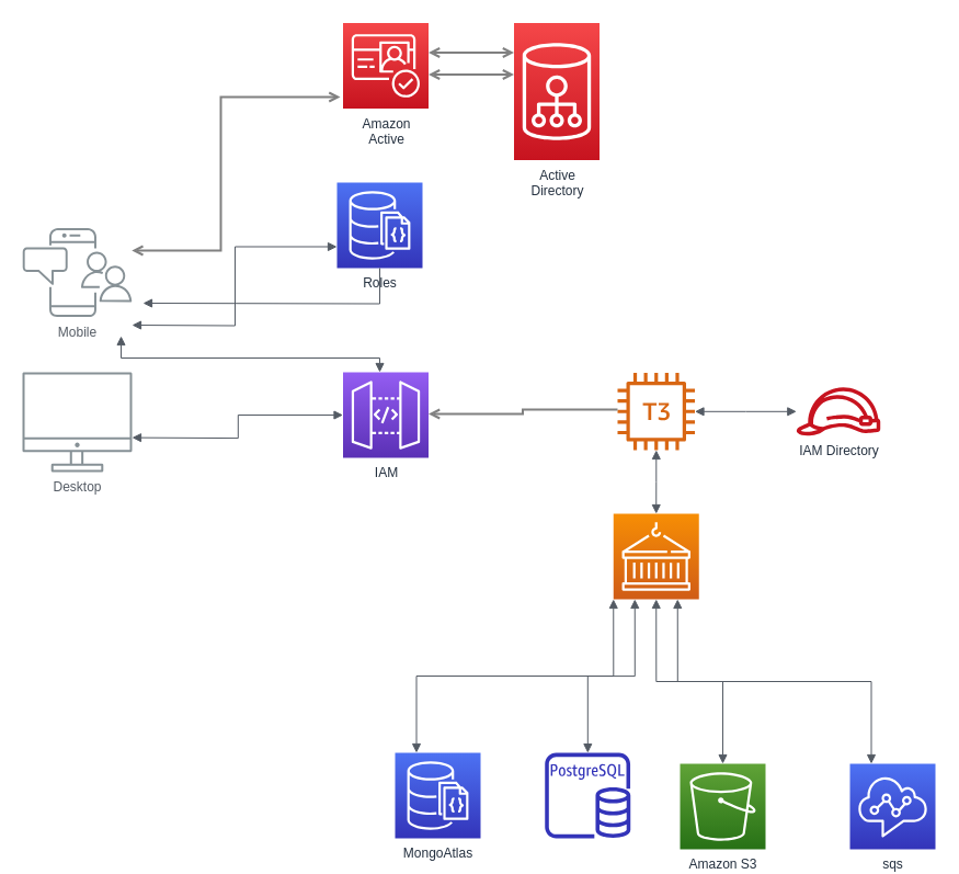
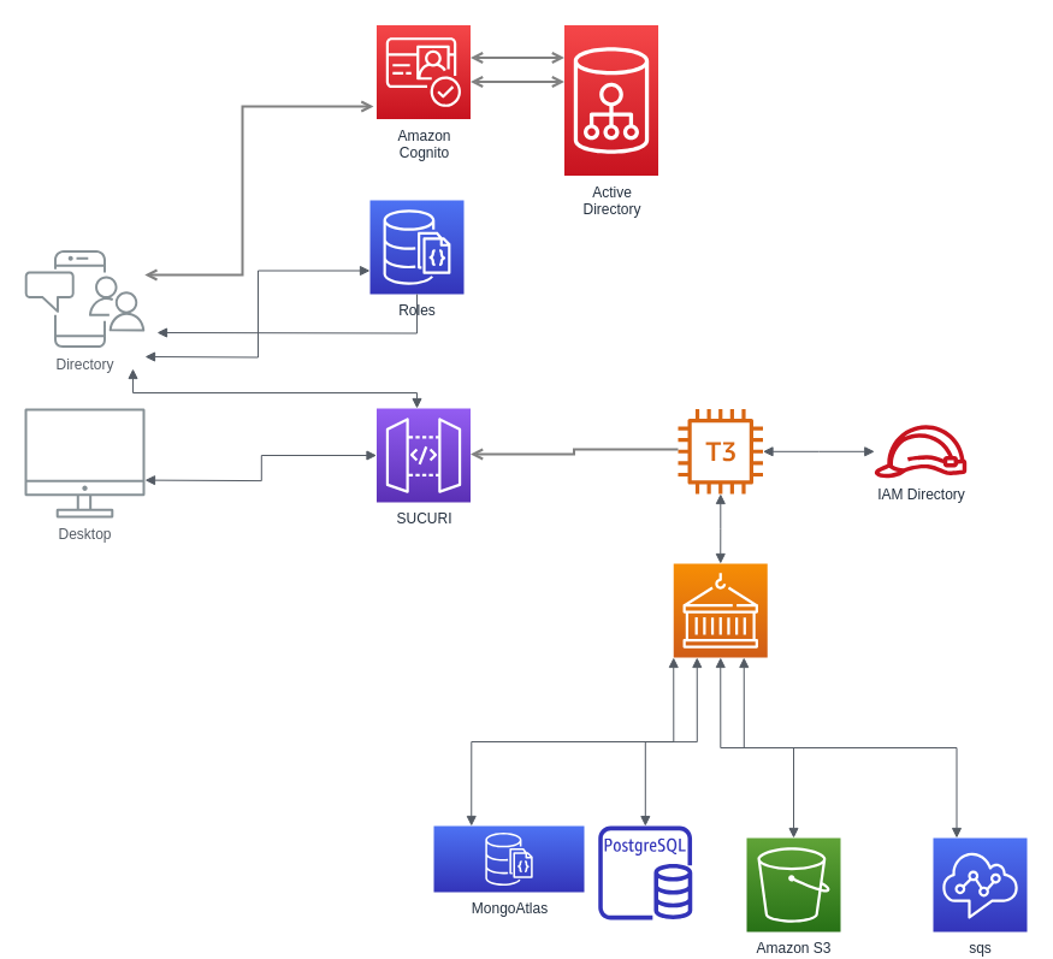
  <mxCell id="0" />
  <mxCell id="1" parent="0" />
  <mxCell id="2" style="edgeStyle=orthogonalEdgeStyle;rounded=0;orthogonalLoop=1;jettySize=auto;html=1;startArrow=open;startFill=0;endArrow=open;endFill=0;strokeWidth=2;strokeColor=#808080;" parent="1" source="6" edge="1"><mxGeometry relative="1" as="geometry"><Array as="points"><mxPoint x="201" y="228" /><mxPoint x="201" y="88" /></Array><mxPoint x="310" y="88" as="targetPoint" /></mxGeometry></mxCell>
  <mxCell id="3" style="edgeStyle=orthogonalEdgeStyle;rounded=0;orthogonalLoop=1;jettySize=auto;html=1;startArrow=open;startFill=0;endArrow=open;endFill=0;strokeWidth=2;strokeColor=#808080;" parent="1" source="7" target="8" edge="1"><mxGeometry relative="1" as="geometry"><Array as="points"><mxPoint x="430.5" y="47.5" /><mxPoint x="430.5" y="47.5" /></Array></mxGeometry></mxCell>
  <mxCell id="4" style="edgeStyle=orthogonalEdgeStyle;rounded=0;orthogonalLoop=1;jettySize=auto;html=1;startArrow=open;startFill=0;endArrow=open;endFill=0;strokeWidth=2;strokeColor=#808080;" parent="1" source="7" target="8" edge="1"><mxGeometry relative="1" as="geometry"><mxPoint x="400.5" y="57.5" as="sourcePoint" /><mxPoint x="478.5" y="57.5" as="targetPoint" /><Array as="points"><mxPoint x="430.5" y="67.5" /><mxPoint x="430.5" y="67.5" /></Array></mxGeometry></mxCell>
  <mxCell id="5" value="Desktop" style="outlineConnect=0;gradientColor=none;fontColor=#545B64;strokeColor=none;fillColor=#879196;dashed=0;verticalLabelPosition=bottom;verticalAlign=top;align=center;html=1;fontSize=12;fontStyle=0;aspect=fixed;shape=mxgraph.aws4.illustration_desktop;pointerEvents=1;labelBackgroundColor=#ffffff;" parent="1" vertex="1"><mxGeometry x="20" y="339" width="100" height="91" as="geometry" /></mxCell>
- <mxCell id="6" value="Mobile" style="outlineConnect=0;gradientColor=none;fontColor=#545B64;strokeColor=none;fillColor=#879196;dashed=0;verticalLabelPosition=bottom;verticalAlign=top;align=center;html=1;fontSize=12;fontStyle=0;aspect=fixed;shape=mxgraph.aws4.illustration_notification;pointerEvents=1;labelBackgroundColor=#ffffff;" parent="1" vertex="1"><mxGeometry x="20" y="207.5" width="100" height="81" as="geometry" /></mxCell>
- <mxCell id="7" value="Amazon &lt;br&gt;Active" style="outlineConnect=0;fontColor=#232F3E;gradientColor=#F54749;gradientDirection=north;fillColor=#C7131F;strokeColor=#ffffff;dashed=0;verticalLabelPosition=bottom;verticalAlign=top;align=center;html=1;fontSize=12;fontStyle=0;aspect=fixed;shape=mxgraph.aws4.resourceIcon;resIcon=mxgraph.aws4.cognito;labelBackgroundColor=#ffffff;" parent="1" vertex="1"><mxGeometry x="312.5" y="20.5" width="78" height="78" as="geometry" /></mxCell>
+ <mxCell id="6" value="Directory" style="outlineConnect=0;gradientColor=none;fontColor=#545B64;strokeColor=none;fillColor=#879196;dashed=0;verticalLabelPosition=bottom;verticalAlign=top;align=center;html=1;fontSize=12;fontStyle=0;aspect=fixed;shape=mxgraph.aws4.illustration_notification;pointerEvents=1;labelBackgroundColor=#ffffff;" parent="1" vertex="1"><mxGeometry x="20" y="207.5" width="100" height="81" as="geometry" /></mxCell>
+ <mxCell id="7" value="Amazon &lt;br&gt;Cognito" style="outlineConnect=0;fontColor=#232F3E;gradientColor=#F54749;gradientDirection=north;fillColor=#C7131F;strokeColor=#ffffff;dashed=0;verticalLabelPosition=bottom;verticalAlign=top;align=center;html=1;fontSize=12;fontStyle=0;aspect=fixed;shape=mxgraph.aws4.resourceIcon;resIcon=mxgraph.aws4.cognito;labelBackgroundColor=#ffffff;" parent="1" vertex="1"><mxGeometry x="312.5" y="20.5" width="78" height="78" as="geometry" /></mxCell>
  <mxCell id="8" value="Active&lt;br&gt;Directory" style="outlineConnect=0;fontColor=#232F3E;gradientColor=#F54749;gradientDirection=north;fillColor=#C7131F;strokeColor=#ffffff;dashed=0;verticalLabelPosition=bottom;verticalAlign=top;align=center;html=1;fontSize=12;fontStyle=0;aspect=fixed;shape=mxgraph.aws4.resourceIcon;resIcon=mxgraph.aws4.cloud_directory;labelBackgroundColor=#ffffff;" parent="1" vertex="1"><mxGeometry x="468.5" y="20.5" width="78" height="125" as="geometry" /></mxCell>
- <mxCell id="9" value="IAM" style="outlineConnect=0;fontColor=#232F3E;gradientColor=#945DF2;gradientDirection=north;fillColor=#5A30B5;strokeColor=#ffffff;dashed=0;verticalLabelPosition=bottom;verticalAlign=top;align=center;html=1;fontSize=12;fontStyle=0;aspect=fixed;shape=mxgraph.aws4.resourceIcon;resIcon=mxgraph.aws4.api_gateway;labelBackgroundColor=#ffffff;" parent="1" vertex="1"><mxGeometry x="312.5" y="339" width="78" height="78" as="geometry" /></mxCell>
+ <mxCell id="9" value="SUCURI" style="outlineConnect=0;fontColor=#232F3E;gradientColor=#945DF2;gradientDirection=north;fillColor=#5A30B5;strokeColor=#ffffff;dashed=0;verticalLabelPosition=bottom;verticalAlign=top;align=center;html=1;fontSize=12;fontStyle=0;aspect=fixed;shape=mxgraph.aws4.resourceIcon;resIcon=mxgraph.aws4.api_gateway;labelBackgroundColor=#ffffff;" parent="1" vertex="1"><mxGeometry x="312.5" y="339" width="78" height="78" as="geometry" /></mxCell>
  <mxCell id="10" value="Amazon S3" style="outlineConnect=0;fontColor=#232F3E;gradientColor=#60A337;gradientDirection=north;fillColor=#277116;strokeColor=#ffffff;dashed=0;verticalLabelPosition=bottom;verticalAlign=top;align=center;html=1;fontSize=12;fontStyle=0;aspect=fixed;shape=mxgraph.aws4.resourceIcon;resIcon=mxgraph.aws4.s3;labelBackgroundColor=#ffffff;" parent="1" vertex="1"><mxGeometry x="620" y="696" width="78" height="78" as="geometry" /></mxCell>
  <mxCell id="11" value="IAM Directory" style="outlineConnect=0;fontColor=#232F3E;gradientColor=none;fillColor=#C7131F;strokeColor=none;dashed=0;verticalLabelPosition=bottom;verticalAlign=top;align=center;html=1;fontSize=12;fontStyle=0;aspect=fixed;pointerEvents=1;shape=mxgraph.aws4.role;labelBackgroundColor=#ffffff;" vertex="1" parent="1"><mxGeometry x="725.5" y="352.75" width="78" height="44" as="geometry" /></mxCell>
  <mxCell id="12" value="" style="outlineConnect=0;fontColor=#232F3E;gradientColor=none;fillColor=#3334B9;strokeColor=none;dashed=0;verticalLabelPosition=bottom;verticalAlign=top;align=center;html=1;fontSize=12;fontStyle=0;aspect=fixed;pointerEvents=1;shape=mxgraph.aws4.rds_postgresql_instance;" vertex="1" parent="1"><mxGeometry x="496.75" y="686" width="78" height="78" as="geometry" /></mxCell>
- <mxCell id="13" value="MongoAtlas" style="points=[[0,0,0],[0.25,0,0],[0.5,0,0],[0.75,0,0],[1,0,0],[0,1,0],[0.25,1,0],[0.5,1,0],[0.75,1,0],[1,1,0],[0,0.25,0],[0,0.5,0],[0,0.75,0],[1,0.25,0],[1,0.5,0],[1,0.75,0]];outlineConnect=0;fontColor=#232F3E;gradientColor=#4D72F3;gradientDirection=north;fillColor=#3334B9;strokeColor=#ffffff;dashed=0;verticalLabelPosition=bottom;verticalAlign=top;align=center;html=1;fontSize=12;fontStyle=0;aspect=fixed;shape=mxgraph.aws4.resourceIcon;resIcon=mxgraph.aws4.documentdb_with_mongodb_compatibility;" vertex="1" parent="1"><mxGeometry x="360" y="686" width="78" height="78" as="geometry" /></mxCell>
+ <mxCell id="13" value="MongoAtlas" style="points=[[0,0,0],[0.25,0,0],[0.5,0,0],[0.75,0,0],[1,0,0],[0,1,0],[0.25,1,0],[0.5,1,0],[0.75,1,0],[1,1,0],[0,0.25,0],[0,0.5,0],[0,0.75,0],[1,0.25,0],[1,0.5,0],[1,0.75,0]];outlineConnect=0;fontColor=#232F3E;gradientColor=#4D72F3;gradientDirection=north;fillColor=#3334B9;strokeColor=#ffffff;dashed=0;verticalLabelPosition=bottom;verticalAlign=top;align=center;html=1;fontSize=12;fontStyle=0;aspect=fixed;shape=mxgraph.aws4.resourceIcon;resIcon=mxgraph.aws4.documentdb_with_mongodb_compatibility;" vertex="1" parent="1"><mxGeometry x="360" y="686" width="125" height="55" as="geometry" /></mxCell>
  <mxCell id="14" value="" style="outlineConnect=0;fontColor=#232F3E;gradientColor=none;fillColor=#D86613;strokeColor=none;dashed=0;verticalLabelPosition=bottom;verticalAlign=top;align=center;html=1;fontSize=12;fontStyle=0;aspect=fixed;pointerEvents=1;shape=mxgraph.aws4.t3_instance;" vertex="1" parent="1"><mxGeometry x="563" y="339.5" width="70.5" height="70.5" as="geometry" /></mxCell>
  <mxCell id="15" value="" style="edgeStyle=orthogonalEdgeStyle;rounded=0;orthogonalLoop=1;jettySize=auto;html=1;startArrow=open;startFill=0;endArrow=none;endFill=0;strokeWidth=2;strokeColor=#808080;" edge="1" parent="1" target="14"><mxGeometry relative="1" as="geometry"><Array as="points"><mxPoint x="476.5" y="377" /><mxPoint x="476.5" y="373" /></Array><mxPoint x="390.5" y="377" as="sourcePoint" /><mxPoint x="563" y="372.8" as="targetPoint" /></mxGeometry></mxCell>
  <mxCell id="16" value="" style="points=[[0,0,0],[0.25,0,0],[0.5,0,0],[0.75,0,0],[1,0,0],[0,1,0],[0.25,1,0],[0.5,1,0],[0.75,1,0],[1,1,0],[0,0.25,0],[0,0.5,0],[0,0.75,0],[1,0.25,0],[1,0.5,0],[1,0.75,0]];outlineConnect=0;fontColor=#232F3E;gradientColor=#F78E04;gradientDirection=north;fillColor=#D05C17;strokeColor=#ffffff;dashed=0;verticalLabelPosition=bottom;verticalAlign=top;align=center;html=1;fontSize=12;fontStyle=0;aspect=fixed;shape=mxgraph.aws4.resourceIcon;resIcon=mxgraph.aws4.containers;" vertex="1" parent="1"><mxGeometry x="559.25" y="468" width="78" height="78" as="geometry" /></mxCell>
  <mxCell id="17" value="" style="edgeStyle=orthogonalEdgeStyle;html=1;endArrow=block;elbow=vertical;startArrow=block;startFill=1;endFill=1;strokeColor=#545B64;rounded=0;entryX=0.5;entryY=0;entryDx=0;entryDy=0;entryPerimeter=0;" edge="1" parent="1" source="14" target="16"><mxGeometry width="100" relative="1" as="geometry"><mxPoint x="593" y="426" as="sourcePoint" /><mxPoint x="592.8" y="463.25" as="targetPoint" /></mxGeometry></mxCell>
  <mxCell id="18" value="sqs&lt;br&gt;" style="points=[[0,0,0],[0.25,0,0],[0.5,0,0],[0.75,0,0],[1,0,0],[0,1,0],[0.25,1,0],[0.5,1,0],[0.75,1,0],[1,1,0],[0,0.25,0],[0,0.5,0],[0,0.75,0],[1,0.25,0],[1,0.5,0],[1,0.75,0]];outlineConnect=0;fontColor=#232F3E;gradientColor=#4D72F3;gradientDirection=north;fillColor=#3334B9;strokeColor=#ffffff;dashed=0;verticalLabelPosition=bottom;verticalAlign=top;align=center;html=1;fontSize=12;fontStyle=0;aspect=fixed;shape=mxgraph.aws4.resourceIcon;resIcon=mxgraph.aws4.connect;" vertex="1" parent="1"><mxGeometry x="775" y="696" width="78" height="78" as="geometry" /></mxCell>
  <mxCell id="19" value="" style="edgeStyle=orthogonalEdgeStyle;html=1;endArrow=block;elbow=vertical;startArrow=block;startFill=1;endFill=1;strokeColor=#545B64;rounded=0;" edge="1" parent="1" target="9"><mxGeometry width="100" relative="1" as="geometry"><mxPoint x="120" y="398.6" as="sourcePoint" /><mxPoint x="270" y="398" as="targetPoint" /></mxGeometry></mxCell>
  <mxCell id="20" value="" style="edgeStyle=orthogonalEdgeStyle;html=1;endArrow=block;elbow=vertical;startArrow=block;startFill=1;endFill=1;strokeColor=#545B64;rounded=0;" edge="1" parent="1" source="11" target="14"><mxGeometry width="100" relative="1" as="geometry"><mxPoint x="595.5" y="325" as="sourcePoint" /><mxPoint x="755.876" y="334.3" as="targetPoint" /></mxGeometry></mxCell>
  <mxCell id="21" value="Roles" style="points=[[0,0,0],[0.25,0,0],[0.5,0,0],[0.75,0,0],[1,0,0],[0,1,0],[0.25,1,0],[0.5,1,0],[0.75,1,0],[1,1,0],[0,0.25,0],[0,0.5,0],[0,0.75,0],[1,0.25,0],[1,0.5,0],[1,0.75,0]];outlineConnect=0;fontColor=#232F3E;gradientColor=#4D72F3;gradientDirection=north;fillColor=#3334B9;strokeColor=#ffffff;dashed=0;verticalLabelPosition=bottom;verticalAlign=top;align=center;html=1;fontSize=12;fontStyle=0;aspect=fixed;shape=mxgraph.aws4.resourceIcon;resIcon=mxgraph.aws4.documentdb_with_mongodb_compatibility;" vertex="1" parent="1"><mxGeometry x="307" y="166" width="78" height="78" as="geometry" /></mxCell>
  <mxCell id="22" value="" style="edgeStyle=orthogonalEdgeStyle;html=1;endArrow=none;elbow=vertical;startArrow=block;startFill=1;endFill=1;strokeColor=#545B64;rounded=0;" edge="1" parent="1" target="21"><mxGeometry width="100" relative="1" as="geometry"><mxPoint x="130" y="276" as="sourcePoint" /><mxPoint x="420" y="276" as="targetPoint" /></mxGeometry></mxCell>
  <mxCell id="23" value="" style="edgeStyle=orthogonalEdgeStyle;html=1;endArrow=block;elbow=vertical;startArrow=block;startFill=1;endFill=1;strokeColor=#545B64;rounded=0;entryX=0;entryY=0.75;entryDx=0;entryDy=0;entryPerimeter=0;" edge="1" parent="1" target="21"><mxGeometry width="100" relative="1" as="geometry"><mxPoint x="120" y="296" as="sourcePoint" /><mxPoint x="290" y="556" as="targetPoint" /></mxGeometry></mxCell>
  <mxCell id="24" value="" style="edgeStyle=orthogonalEdgeStyle;html=1;endArrow=block;elbow=vertical;startArrow=block;startFill=1;endFill=1;strokeColor=#545B64;rounded=0;" edge="1" parent="1" target="9"><mxGeometry width="100" relative="1" as="geometry"><mxPoint x="110" y="306" as="sourcePoint" /><mxPoint x="260" y="340.75" as="targetPoint" /><Array as="points"><mxPoint x="110" y="326" /><mxPoint x="346" y="326" /></Array></mxGeometry></mxCell>
  <mxCell id="25" value="" style="edgeStyle=orthogonalEdgeStyle;html=1;endArrow=block;elbow=vertical;startArrow=block;startFill=1;endFill=1;strokeColor=#545B64;rounded=0;entryX=0.75;entryY=1;entryDx=0;entryDy=0;entryPerimeter=0;exitX=0.25;exitY=0;exitDx=0;exitDy=0;exitPerimeter=0;" edge="1" parent="1" source="18" target="16"><mxGeometry width="100" relative="1" as="geometry"><mxPoint x="320" y="576" as="sourcePoint" /><mxPoint x="420" y="576" as="targetPoint" /></mxGeometry></mxCell>
  <mxCell id="26" value="" style="edgeStyle=orthogonalEdgeStyle;html=1;endArrow=block;elbow=vertical;startArrow=block;startFill=1;endFill=1;strokeColor=#545B64;rounded=0;entryX=0.5;entryY=1;entryDx=0;entryDy=0;entryPerimeter=0;" edge="1" parent="1" source="10" target="16"><mxGeometry width="100" relative="1" as="geometry"><mxPoint x="330" y="586" as="sourcePoint" /><mxPoint x="430" y="586" as="targetPoint" /></mxGeometry></mxCell>
  <mxCell id="27" value="" style="edgeStyle=orthogonalEdgeStyle;html=1;endArrow=block;elbow=vertical;startArrow=block;startFill=1;endFill=1;strokeColor=#545B64;rounded=0;entryX=0;entryY=1;entryDx=0;entryDy=0;entryPerimeter=0;exitX=0.25;exitY=0;exitDx=0;exitDy=0;exitPerimeter=0;" edge="1" parent="1" source="13" target="16"><mxGeometry width="100" relative="1" as="geometry"><mxPoint x="340" y="596" as="sourcePoint" /><mxPoint x="440" y="596" as="targetPoint" /></mxGeometry></mxCell>
  <mxCell id="28" value="" style="edgeStyle=orthogonalEdgeStyle;html=1;endArrow=block;elbow=vertical;startArrow=block;startFill=1;endFill=1;strokeColor=#545B64;rounded=0;entryX=0.25;entryY=1;entryDx=0;entryDy=0;entryPerimeter=0;" edge="1" parent="1" source="12" target="16"><mxGeometry width="100" relative="1" as="geometry"><mxPoint x="350" y="606" as="sourcePoint" /><mxPoint x="450" y="606" as="targetPoint" /></mxGeometry></mxCell>
